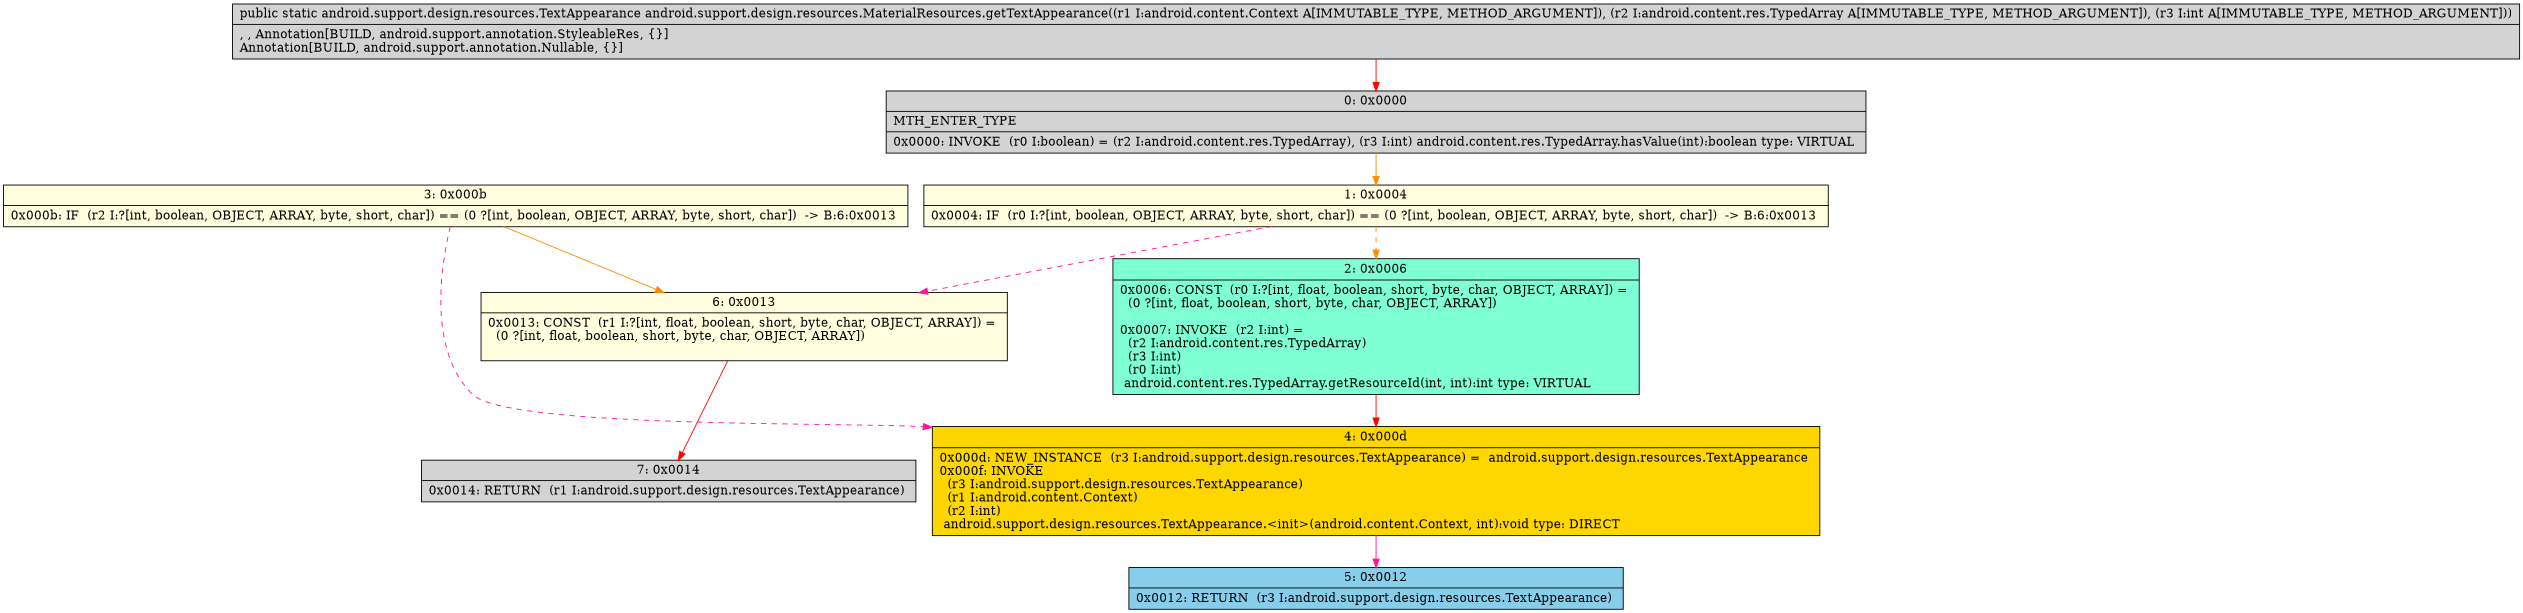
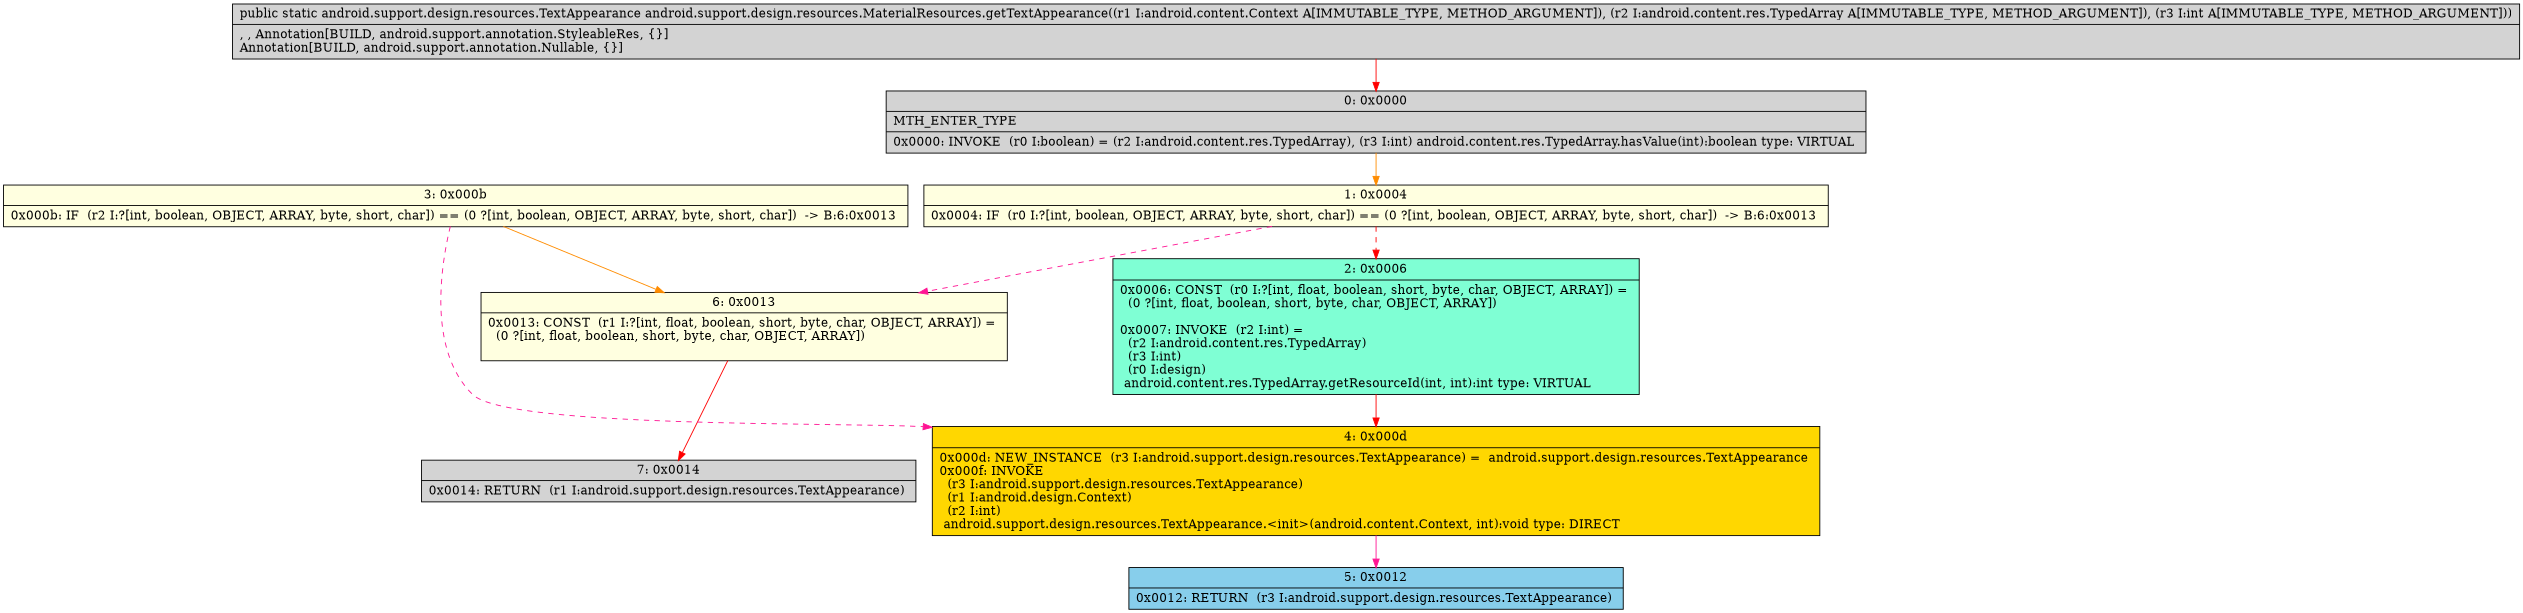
  digraph {
    node [fillcolor=lightgrey shape=record style=filled]
    edge [color=red]
    n1 [label="{0\:\ 0x0000|MTH_ENTER_TYPE\l|0x0000: INVOKE  (r0 I:boolean) = (r2 I:android.content.res.TypedArray), (r3 I:int) android.content.res.TypedArray.hasValue(int):boolean type: VIRTUAL \l}"]
    n2 [fillcolor=lightyellow label="{1\:\ 0x0004|0x0004: IF  (r0 I:?[int, boolean, OBJECT, ARRAY, byte, short, char]) == (0 ?[int, boolean, OBJECT, ARRAY, byte, short, char])  \-\> B:6:0x0013 \l}"]
-   n3 [fillcolor=aquamarine label="{2\:\ 0x0006|0x0006: CONST  (r0 I:?[int, float, boolean, short, byte, char, OBJECT, ARRAY]) = \l  (0 ?[int, float, boolean, short, byte, char, OBJECT, ARRAY])\l \l0x0007: INVOKE  (r2 I:int) = \l  (r2 I:android.content.res.TypedArray)\l  (r3 I:int)\l  (r0 I:int)\l android.content.res.TypedArray.getResourceId(int, int):int type: VIRTUAL \l}"]
+   n3 [fillcolor=aquamarine label="{2\:\ 0x0006|0x0006: CONST  (r0 I:?[int, float, boolean, short, byte, char, OBJECT, ARRAY]) = \l  (0 ?[int, float, boolean, short, byte, char, OBJECT, ARRAY])\l \l0x0007: INVOKE  (r2 I:int) = \l  (r2 I:android.content.res.TypedArray)\l  (r3 I:int)\l  (r0 I:design)\l android.content.res.TypedArray.getResourceId(int, int):int type: VIRTUAL \l}"]
    n4 [fillcolor=lightyellow label="{6\:\ 0x0013|0x0013: CONST  (r1 I:?[int, float, boolean, short, byte, char, OBJECT, ARRAY]) = \l  (0 ?[int, float, boolean, short, byte, char, OBJECT, ARRAY])\l \l}"]
-   n5 [fillcolor=gold label="{4\:\ 0x000d|0x000d: NEW_INSTANCE  (r3 I:android.support.design.resources.TextAppearance) =  android.support.design.resources.TextAppearance \l0x000f: INVOKE  \l  (r3 I:android.support.design.resources.TextAppearance)\l  (r1 I:android.content.Context)\l  (r2 I:int)\l android.support.design.resources.TextAppearance.\<init\>(android.content.Context, int):void type: DIRECT \l}"]
+   n5 [fillcolor=gold label="{4\:\ 0x000d|0x000d: NEW_INSTANCE  (r3 I:android.support.design.resources.TextAppearance) =  android.support.design.resources.TextAppearance \l0x000f: INVOKE  \l  (r3 I:android.support.design.resources.TextAppearance)\l  (r1 I:android.design.Context)\l  (r2 I:int)\l android.support.design.resources.TextAppearance.\<init\>(android.content.Context, int):void type: DIRECT \l}"]
    n6 [label="{7\:\ 0x0014|0x0014: RETURN  (r1 I:android.support.design.resources.TextAppearance) \l}"]
    n7 [fillcolor=lightyellow label="{3\:\ 0x000b|0x000b: IF  (r2 I:?[int, boolean, OBJECT, ARRAY, byte, short, char]) == (0 ?[int, boolean, OBJECT, ARRAY, byte, short, char])  \-\> B:6:0x0013 \l}"]
    n8 [fillcolor=skyblue label="{5\:\ 0x0012|0x0012: RETURN  (r3 I:android.support.design.resources.TextAppearance) \l}"]
    n9 [label="{public static android.support.design.resources.TextAppearance android.support.design.resources.MaterialResources.getTextAppearance((r1 I:android.content.Context A[IMMUTABLE_TYPE, METHOD_ARGUMENT]), (r2 I:android.content.res.TypedArray A[IMMUTABLE_TYPE, METHOD_ARGUMENT]), (r3 I:int A[IMMUTABLE_TYPE, METHOD_ARGUMENT]))  | , , Annotation[BUILD, android.support.annotation.StyleableRes, \{\}]\lAnnotation[BUILD, android.support.annotation.Nullable, \{\}]\l}"]
    n1 -> n2 [color=darkorange]
-   n2 -> n3 [color=darkorange style=dashed]
+   n2 -> n3 [style=dashed]
    n2 -> n4 [color=deeppink style=dashed]
    n3 -> n5
    n4 -> n6
    n5 -> n8 [color=deeppink]
    n7 -> n4 [color=darkorange]
    n7 -> n5 [color=deeppink style=dashed]
    n9 -> n1
  }
